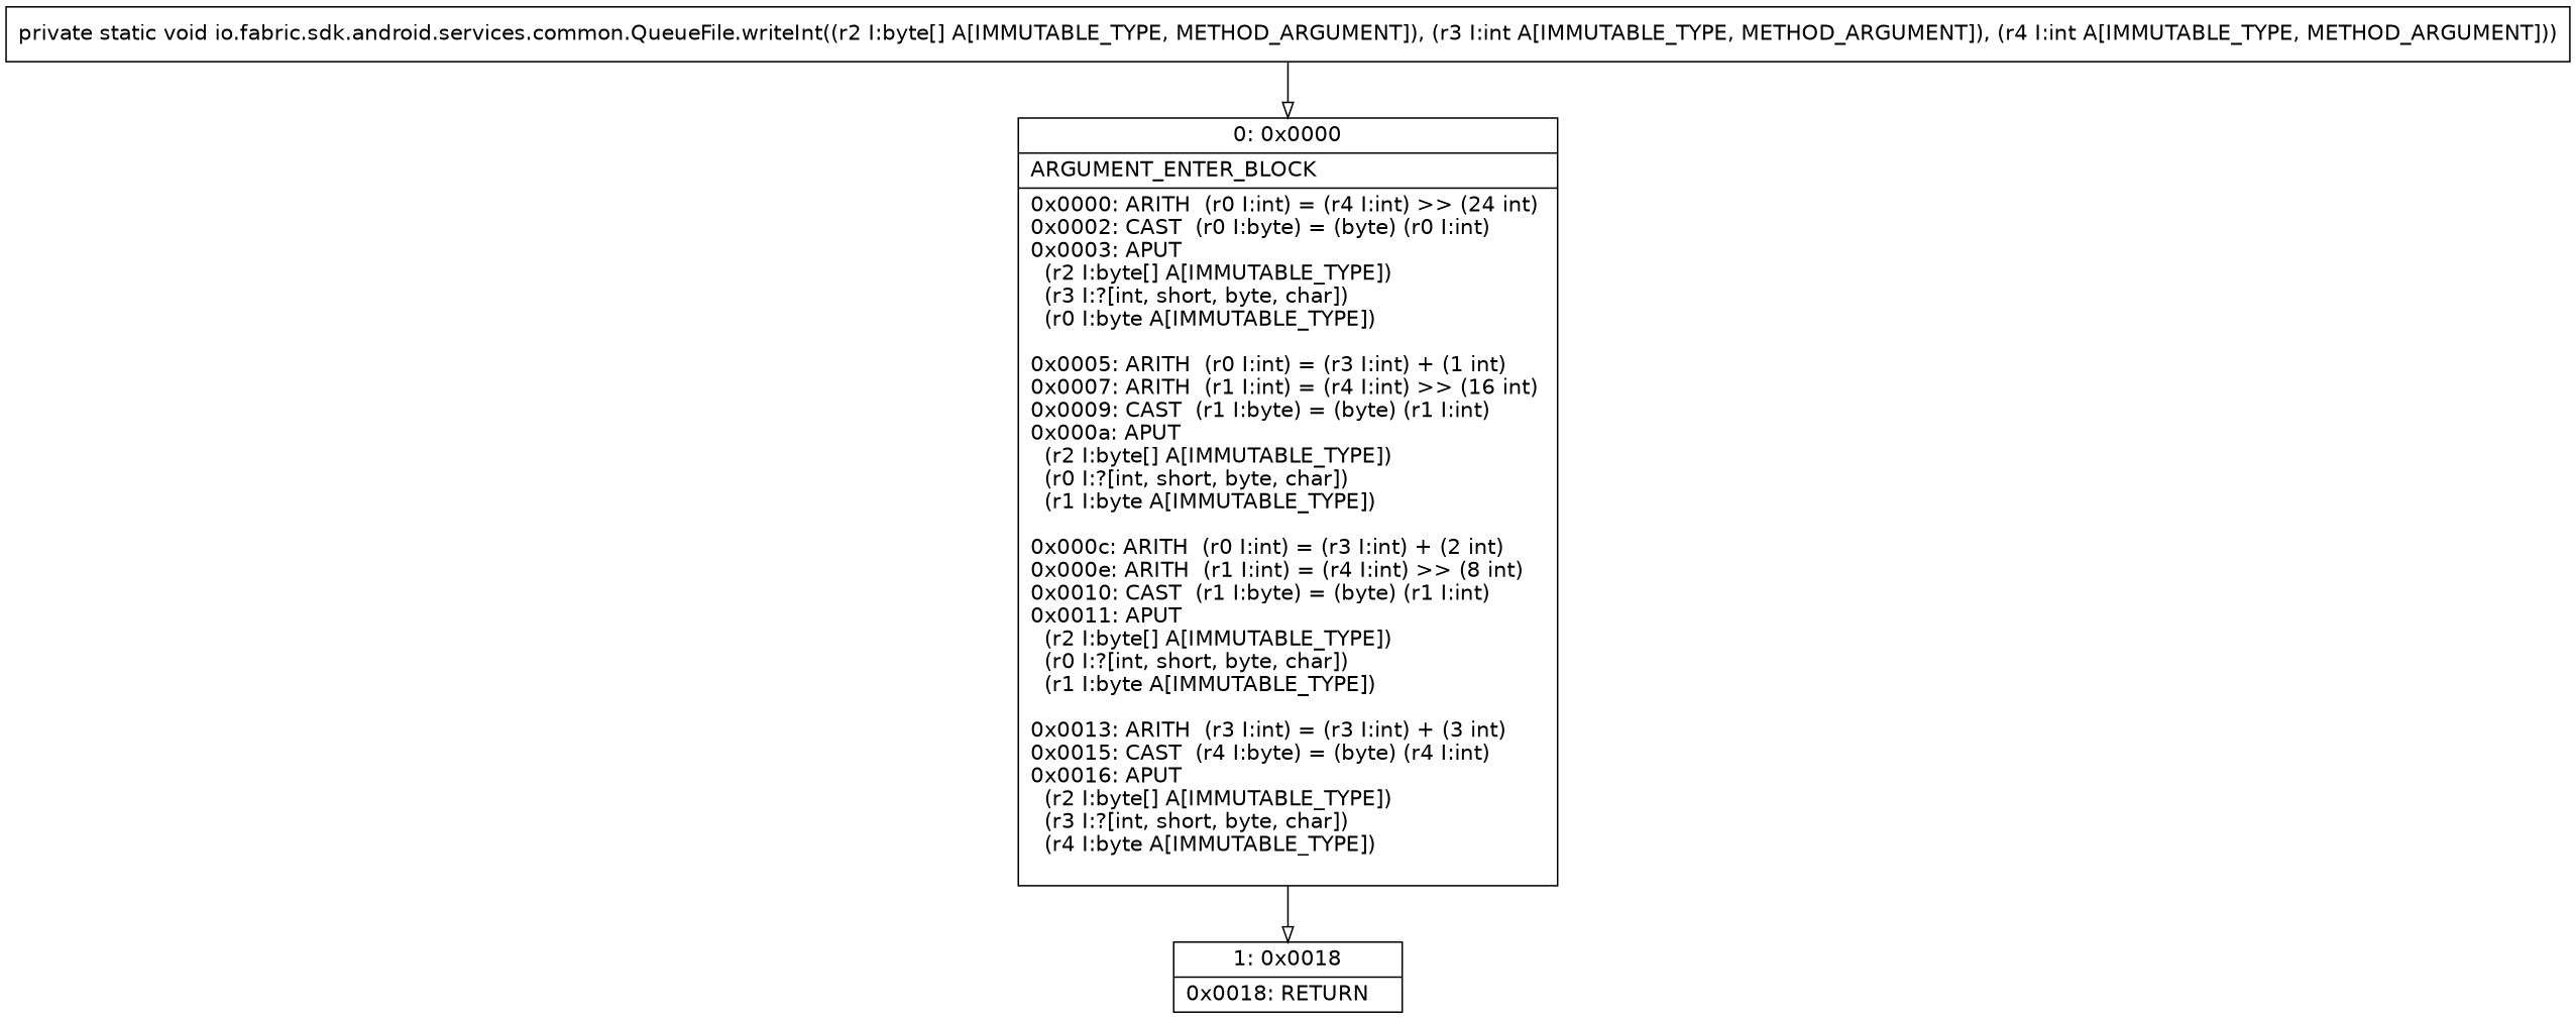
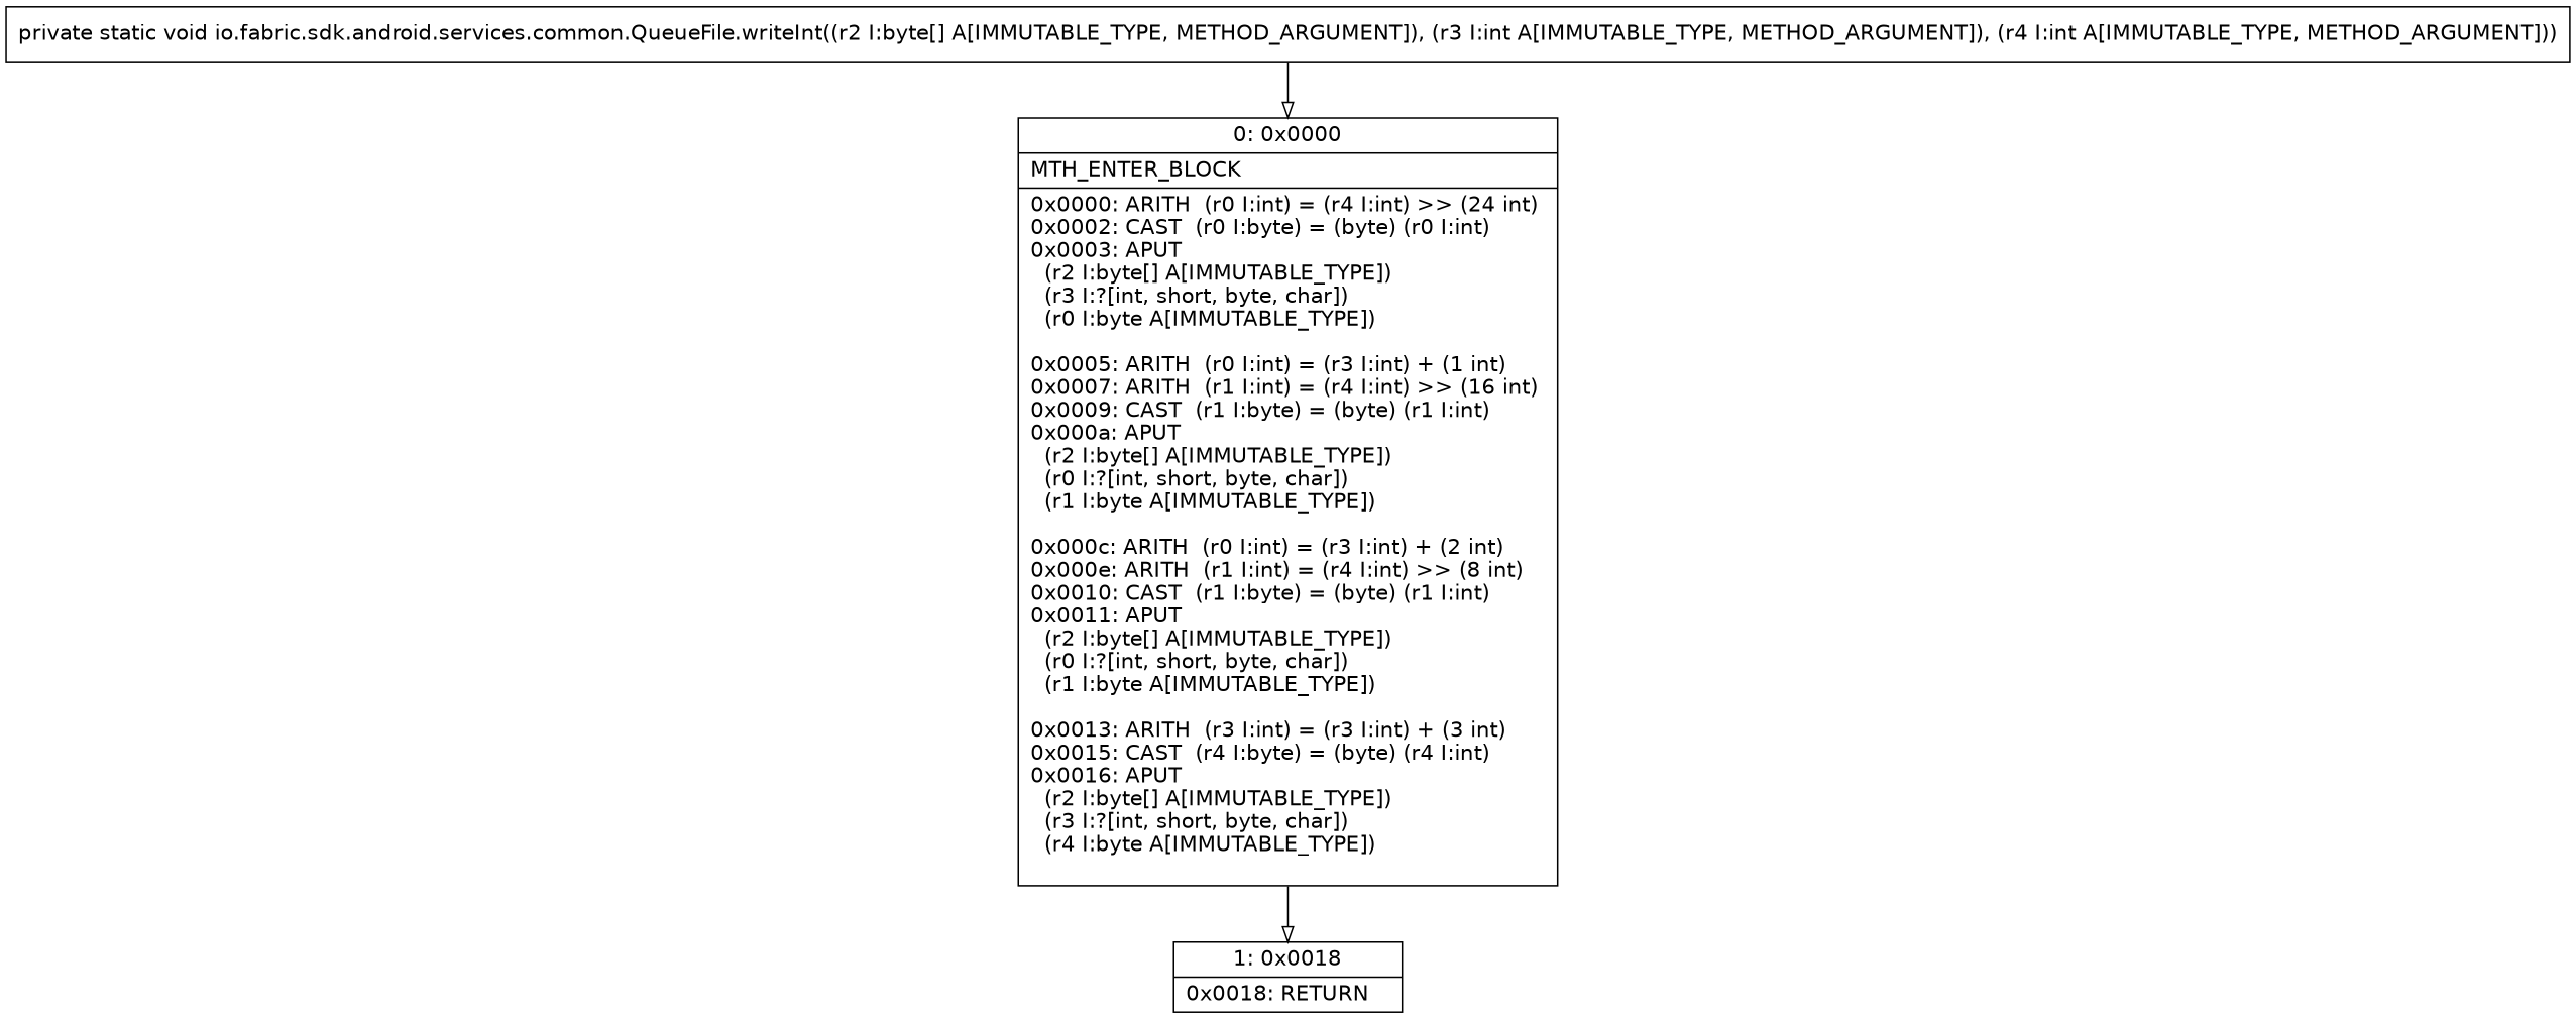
  digraph {
    fontname="DejaVu Sans"
    node [shape=record fontname="DejaVu Sans"]
    edge [arrowhead=onormal fontname="DejaVu Sans"]
-   n1 [label="{0\:\ 0x0000|ARGUMENT_ENTER_BLOCK\l|0x0000: ARITH  (r0 I:int) = (r4 I:int) \>\> (24 int) \l0x0002: CAST  (r0 I:byte) = (byte) (r0 I:int) \l0x0003: APUT  \l  (r2 I:byte[] A[IMMUTABLE_TYPE])\l  (r3 I:?[int, short, byte, char])\l  (r0 I:byte A[IMMUTABLE_TYPE])\l \l0x0005: ARITH  (r0 I:int) = (r3 I:int) + (1 int) \l0x0007: ARITH  (r1 I:int) = (r4 I:int) \>\> (16 int) \l0x0009: CAST  (r1 I:byte) = (byte) (r1 I:int) \l0x000a: APUT  \l  (r2 I:byte[] A[IMMUTABLE_TYPE])\l  (r0 I:?[int, short, byte, char])\l  (r1 I:byte A[IMMUTABLE_TYPE])\l \l0x000c: ARITH  (r0 I:int) = (r3 I:int) + (2 int) \l0x000e: ARITH  (r1 I:int) = (r4 I:int) \>\> (8 int) \l0x0010: CAST  (r1 I:byte) = (byte) (r1 I:int) \l0x0011: APUT  \l  (r2 I:byte[] A[IMMUTABLE_TYPE])\l  (r0 I:?[int, short, byte, char])\l  (r1 I:byte A[IMMUTABLE_TYPE])\l \l0x0013: ARITH  (r3 I:int) = (r3 I:int) + (3 int) \l0x0015: CAST  (r4 I:byte) = (byte) (r4 I:int) \l0x0016: APUT  \l  (r2 I:byte[] A[IMMUTABLE_TYPE])\l  (r3 I:?[int, short, byte, char])\l  (r4 I:byte A[IMMUTABLE_TYPE])\l \l}"]
+   n1 [label="{0\:\ 0x0000|MTH_ENTER_BLOCK\l|0x0000: ARITH  (r0 I:int) = (r4 I:int) \>\> (24 int) \l0x0002: CAST  (r0 I:byte) = (byte) (r0 I:int) \l0x0003: APUT  \l  (r2 I:byte[] A[IMMUTABLE_TYPE])\l  (r3 I:?[int, short, byte, char])\l  (r0 I:byte A[IMMUTABLE_TYPE])\l \l0x0005: ARITH  (r0 I:int) = (r3 I:int) + (1 int) \l0x0007: ARITH  (r1 I:int) = (r4 I:int) \>\> (16 int) \l0x0009: CAST  (r1 I:byte) = (byte) (r1 I:int) \l0x000a: APUT  \l  (r2 I:byte[] A[IMMUTABLE_TYPE])\l  (r0 I:?[int, short, byte, char])\l  (r1 I:byte A[IMMUTABLE_TYPE])\l \l0x000c: ARITH  (r0 I:int) = (r3 I:int) + (2 int) \l0x000e: ARITH  (r1 I:int) = (r4 I:int) \>\> (8 int) \l0x0010: CAST  (r1 I:byte) = (byte) (r1 I:int) \l0x0011: APUT  \l  (r2 I:byte[] A[IMMUTABLE_TYPE])\l  (r0 I:?[int, short, byte, char])\l  (r1 I:byte A[IMMUTABLE_TYPE])\l \l0x0013: ARITH  (r3 I:int) = (r3 I:int) + (3 int) \l0x0015: CAST  (r4 I:byte) = (byte) (r4 I:int) \l0x0016: APUT  \l  (r2 I:byte[] A[IMMUTABLE_TYPE])\l  (r3 I:?[int, short, byte, char])\l  (r4 I:byte A[IMMUTABLE_TYPE])\l \l}"]
    n2 [label="{1\:\ 0x0018|0x0018: RETURN   \l}"]
    n3 [label="{private static void io.fabric.sdk.android.services.common.QueueFile.writeInt((r2 I:byte[] A[IMMUTABLE_TYPE, METHOD_ARGUMENT]), (r3 I:int A[IMMUTABLE_TYPE, METHOD_ARGUMENT]), (r4 I:int A[IMMUTABLE_TYPE, METHOD_ARGUMENT])) }"]
    n1 -> n2
    n3 -> n1
  }
